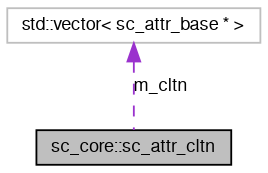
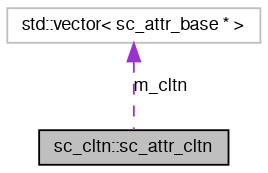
  digraph {
    node [fontname=FreeSans fontsize=10 shape=record style=filled]
-   n1 [color=black fillcolor=grey75 fontcolor=black height=0.2 label="sc_core::sc_attr_cltn" width=0.4]
+   n1 [color=black fillcolor=grey75 fontcolor=black height=0.2 label="sc_cltn::sc_attr_cltn" width=0.4]
    n2 [color=grey75 fillcolor=white height=0.2 label="std::vector\< sc_attr_base * \>" width=0.4]
    n2 -> n1 [color=darkorchid3 dir=back fontname=FreeSans fontsize=10 label=m_cltn labelfontname=FreeSans labelfontsize=10 style=dashed]
  }
